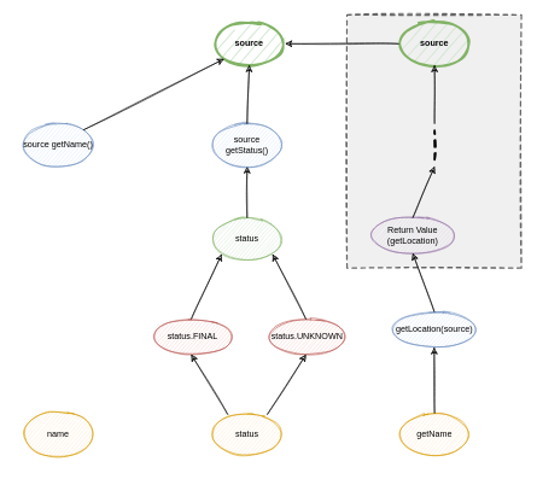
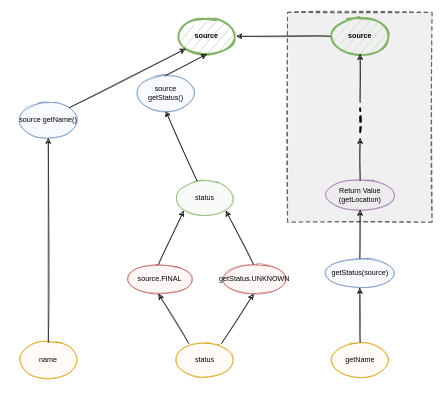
  <mxCell id="0" />
  <mxCell id="1" parent="0" />
  <mxCell id="2" value="" style="rounded=0;whiteSpace=wrap;html=1;dashed=1;sketch=1;strokeWidth=2;strokeColor=#666666;fontColor=#333333;fillStyle=solid;fillColor=#F0F0F0;" vertex="1" parent="1"><mxGeometry x="479" y="20" width="241" height="350" as="geometry" /></mxCell>
  <mxCell id="3" value="name" style="ellipse;whiteSpace=wrap;html=1;fillColor=#ffe6cc;strokeColor=#d79b00;sketch=1;" parent="1" vertex="1"><mxGeometry x="30" y="570" width="100" height="60" as="geometry" /></mxCell>
  <mxCell id="4" value="status" style="ellipse;whiteSpace=wrap;html=1;fillColor=#ffe6cc;strokeColor=#d79b00;sketch=1;" parent="1" vertex="1"><mxGeometry x="291" y="570" width="100" height="60" as="geometry" /></mxCell>
  <mxCell id="5" value="getName" style="ellipse;whiteSpace=wrap;html=1;fillColor=#ffe6cc;strokeColor=#d79b00;sketch=1;" parent="1" vertex="1"><mxGeometry x="550" y="570" width="100" height="60" as="geometry" /></mxCell>
- <mxCell id="6" value="status.FINAL" style="ellipse;whiteSpace=wrap;html=1;fillColor=#f8cecc;strokeColor=#b85450;sketch=1;" parent="1" vertex="1"><mxGeometry x="209" y="440" width="114" height="50" as="geometry" /></mxCell>
- <mxCell id="7" value="status.UNKNOWN" style="ellipse;whiteSpace=wrap;html=1;fillColor=#f8cecc;strokeColor=#b85450;sketch=1;" parent="1" vertex="1"><mxGeometry x="369" y="440" width="110" height="50" as="geometry" /></mxCell>
+ <mxCell id="6" value="source.FINAL" style="ellipse;whiteSpace=wrap;html=1;fillColor=#f8cecc;strokeColor=#b85450;sketch=1;" parent="1" vertex="1"><mxGeometry x="209" y="440" width="114" height="50" as="geometry" /></mxCell>
+ <mxCell id="7" value="getStatus.UNKNOWN" style="ellipse;whiteSpace=wrap;html=1;fillColor=#f8cecc;strokeColor=#b85450;sketch=1;" parent="1" vertex="1"><mxGeometry x="369" y="440" width="110" height="50" as="geometry" /></mxCell>
  <mxCell id="8" value="&lt;b&gt;source&lt;/b&gt;" style="ellipse;whiteSpace=wrap;html=1;sketch=1;fillColor=#d5e8d4;strokeColor=#82b366;strokeWidth=3;" parent="1" vertex="1"><mxGeometry x="294" y="30" width="100" height="60" as="geometry" /></mxCell>
  <mxCell id="9" value="" style="endArrow=classic;html=1;entryX=0.5;entryY=1;entryDx=0;entryDy=0;exitX=0.78;exitY=0.033;exitDx=0;exitDy=0;exitPerimeter=0;sketch=1;" parent="1" source="4" edge="1"><mxGeometry width="50" height="50" relative="1" as="geometry"><mxPoint x="427" y="560" as="sourcePoint" /><mxPoint x="422" y="490" as="targetPoint" /></mxGeometry></mxCell>
  <mxCell id="10" value="" style="endArrow=classic;html=1;entryX=0.5;entryY=1;entryDx=0;entryDy=0;exitX=0.23;exitY=0.033;exitDx=0;exitDy=0;exitPerimeter=0;sketch=1;" parent="1" source="4" edge="1"><mxGeometry width="50" height="50" relative="1" as="geometry"><mxPoint x="267" y="540" as="sourcePoint" /><mxPoint x="264" y="490" as="targetPoint" /></mxGeometry></mxCell>
+ <mxCell id="11" value="" style="endArrow=classic;html=1;exitX=0.5;exitY=0;exitDx=0;exitDy=0;sketch=1;entryX=0.5;entryY=1;entryDx=0;entryDy=0;" parent="1" source="3" target="18" edge="1"><mxGeometry width="50" height="50" relative="1" as="geometry"><mxPoint x="100" y="430" as="sourcePoint" /><mxPoint x="160" y="310" as="targetPoint" /></mxGeometry></mxCell>
  <mxCell id="12" value="" style="endArrow=classic;html=1;entryX=0.5;entryY=1;entryDx=0;entryDy=0;exitX=0.5;exitY=0;exitDx=0;exitDy=0;sketch=1;" parent="1" source="5" target="13" edge="1"><mxGeometry width="50" height="50" relative="1" as="geometry"><mxPoint x="600" y="470" as="sourcePoint" /><mxPoint x="660.793" y="387.441" as="targetPoint" /></mxGeometry></mxCell>
- <mxCell id="13" value="getLocation(source)" style="ellipse;whiteSpace=wrap;html=1;fillColor=#dae8fc;strokeColor=#6c8ebf;sketch=1;" parent="1" vertex="1"><mxGeometry x="539.5" y="430" width="120" height="50" as="geometry" /></mxCell>
+ <mxCell id="13" value="getStatus(source)" style="ellipse;whiteSpace=wrap;html=1;fillColor=#dae8fc;strokeColor=#6c8ebf;sketch=1;" parent="1" vertex="1"><mxGeometry x="539.5" y="430" width="120" height="50" as="geometry" /></mxCell>
  <mxCell id="14" value="status" style="ellipse;whiteSpace=wrap;html=1;fillColor=#d5e8d4;strokeColor=#82b366;sketch=1;" parent="1" vertex="1"><mxGeometry x="291" y="300" width="100" height="60" as="geometry" /></mxCell>
  <mxCell id="15" value="" style="endArrow=classic;html=1;sketch=1;entryX=0.5;entryY=1;entryDx=0;entryDy=0;" parent="1" source="14" target="20" edge="1"><mxGeometry width="50" height="50" relative="1" as="geometry"><mxPoint x="470" y="190" as="sourcePoint" /><mxPoint x="344" y="230" as="targetPoint" /></mxGeometry></mxCell>
  <mxCell id="16" value="" style="endArrow=classic;html=1;entryX=0;entryY=1;entryDx=0;entryDy=0;exitX=0.5;exitY=0;exitDx=0;exitDy=0;sketch=1;" parent="1" target="14" edge="1"><mxGeometry width="50" height="50" relative="1" as="geometry"><mxPoint x="264" y="440" as="sourcePoint" /><mxPoint x="307" y="288.02" as="targetPoint" /></mxGeometry></mxCell>
  <mxCell id="17" value="" style="endArrow=classic;html=1;entryX=1;entryY=1;entryDx=0;entryDy=0;exitX=0.5;exitY=0;exitDx=0;exitDy=0;sketch=1;" parent="1" target="14" edge="1"><mxGeometry width="50" height="50" relative="1" as="geometry"><mxPoint x="422" y="440" as="sourcePoint" /><mxPoint x="457" y="338.02" as="targetPoint" /></mxGeometry></mxCell>
  <mxCell id="18" value="source getName()" style="ellipse;whiteSpace=wrap;html=1;fillColor=#dae8fc;strokeColor=#6c8ebf;sketch=1;" vertex="1" parent="1"><mxGeometry x="30" y="170" width="100" height="60" as="geometry" /></mxCell>
  <mxCell id="19" value="" style="endArrow=classic;html=1;exitX=1;exitY=0;exitDx=0;exitDy=0;sketch=1;entryX=0;entryY=1;entryDx=0;entryDy=0;" edge="1" parent="1" source="18" target="8"><mxGeometry width="50" height="50" relative="1" as="geometry"><mxPoint x="194" y="250" as="sourcePoint" /><mxPoint x="294" y="90" as="targetPoint" /></mxGeometry></mxCell>
- <mxCell id="20" value="&lt;span&gt;source getStatus()&lt;/span&gt;" style="ellipse;whiteSpace=wrap;html=1;fillColor=#dae8fc;strokeColor=#6c8ebf;sketch=1;" vertex="1" parent="1"><mxGeometry x="291" y="170" width="100" height="60" as="geometry" /></mxCell>
+ <mxCell id="20" value="&lt;span&gt;source getStatus()&lt;/span&gt;" style="ellipse;whiteSpace=wrap;html=1;fillColor=#dae8fc;strokeColor=#6c8ebf;sketch=1;" vertex="1" parent="1"><mxGeometry x="226" y="125" width="100" height="60" as="geometry" /></mxCell>
  <mxCell id="21" value="" style="endArrow=classic;html=1;sketch=1;entryX=0.5;entryY=1;entryDx=0;entryDy=0;exitX=0.5;exitY=0;exitDx=0;exitDy=0;" edge="1" parent="1" source="20" target="8"><mxGeometry width="50" height="50" relative="1" as="geometry"><mxPoint x="350" y="130" as="sourcePoint" /><mxPoint x="350" y="60" as="targetPoint" /></mxGeometry></mxCell>
- <mxCell id="22" value="Return Value (getLocation)" style="ellipse;whiteSpace=wrap;html=1;fillColor=#e1d5e7;strokeColor=#9673a6;sketch=1;" vertex="1" parent="1"><mxGeometry x="510" y="300" width="120" height="50" as="geometry" /></mxCell>
+ <mxCell id="22" value="Return Value (getLocation)" style="ellipse;whiteSpace=wrap;html=1;fillColor=#e1d5e7;strokeColor=#9673a6;sketch=1;" vertex="1" parent="1"><mxGeometry x="540" y="300" width="120" height="50" as="geometry" /></mxCell>
  <mxCell id="23" value="&lt;span&gt;source&lt;/span&gt;" style="ellipse;whiteSpace=wrap;html=1;sketch=1;fillColor=#d5e8d4;strokeColor=#82b366;strokeWidth=3;fontStyle=1" vertex="1" parent="1"><mxGeometry x="550" y="30" width="100" height="60" as="geometry" /></mxCell>
  <mxCell id="24" value="" style="endArrow=classic;html=1;exitX=0.5;exitY=0;exitDx=0;exitDy=0;sketch=1;entryX=0.5;entryY=1;entryDx=0;entryDy=0;" edge="1" parent="1" source="13" target="22"><mxGeometry width="50" height="50" relative="1" as="geometry"><mxPoint x="590" y="390" as="sourcePoint" /><mxPoint x="660" y="400" as="targetPoint" /></mxGeometry></mxCell>
  <mxCell id="25" value="" style="endArrow=classic;html=1;exitX=0.5;exitY=0;exitDx=0;exitDy=0;sketch=1;" edge="1" parent="1" source="22"><mxGeometry width="50" height="50" relative="1" as="geometry"><mxPoint x="580" y="220" as="sourcePoint" /><mxPoint x="600" y="230" as="targetPoint" /></mxGeometry></mxCell>
  <mxCell id="26" value="" style="endArrow=classic;html=1;sketch=1;entryX=0.5;entryY=1;entryDx=0;entryDy=0;" edge="1" parent="1" target="23"><mxGeometry width="50" height="50" relative="1" as="geometry"><mxPoint x="600" y="170" as="sourcePoint" /><mxPoint x="590" y="50" as="targetPoint" /></mxGeometry></mxCell>
  <mxCell id="27" value="" style="endArrow=none;html=1;sketch=1;startArrow=none;startFill=0;endFill=0;dashed=1;strokeWidth=3;" edge="1" parent="1"><mxGeometry width="50" height="50" relative="1" as="geometry"><mxPoint x="600" y="220" as="sourcePoint" /><mxPoint x="600" y="180" as="targetPoint" /></mxGeometry></mxCell>
  <mxCell id="28" value="" style="endArrow=classic;html=1;sketch=1;entryX=1;entryY=0.5;entryDx=0;entryDy=0;exitX=0;exitY=0.5;exitDx=0;exitDy=0;" edge="1" parent="1" source="23" target="8"><mxGeometry width="50" height="50" relative="1" as="geometry"><mxPoint x="440" y="60" as="sourcePoint" /><mxPoint x="440" y="-20" as="targetPoint" /></mxGeometry></mxCell>
  <mxCell id="29" value="" style="endArrow=none;html=1;strokeWidth=1;fontColor=#FFFFFF;strokeColor=#FFFFFF;" edge="1" parent="1"><mxGeometry width="50" height="50" relative="1" as="geometry"><mxPoint x="30" y="640" as="sourcePoint" /><mxPoint x="660" y="640" as="targetPoint" /></mxGeometry></mxCell>
  <mxCell id="30" value="" style="endArrow=none;html=1;strokeWidth=1;fontColor=#FFFFFF;strokeColor=#FFFFFF;" edge="1" parent="1"><mxGeometry width="50" height="50" relative="1" as="geometry"><mxPoint x="20" y="630" as="sourcePoint" /><mxPoint x="20" y="170" as="targetPoint" /></mxGeometry></mxCell>
